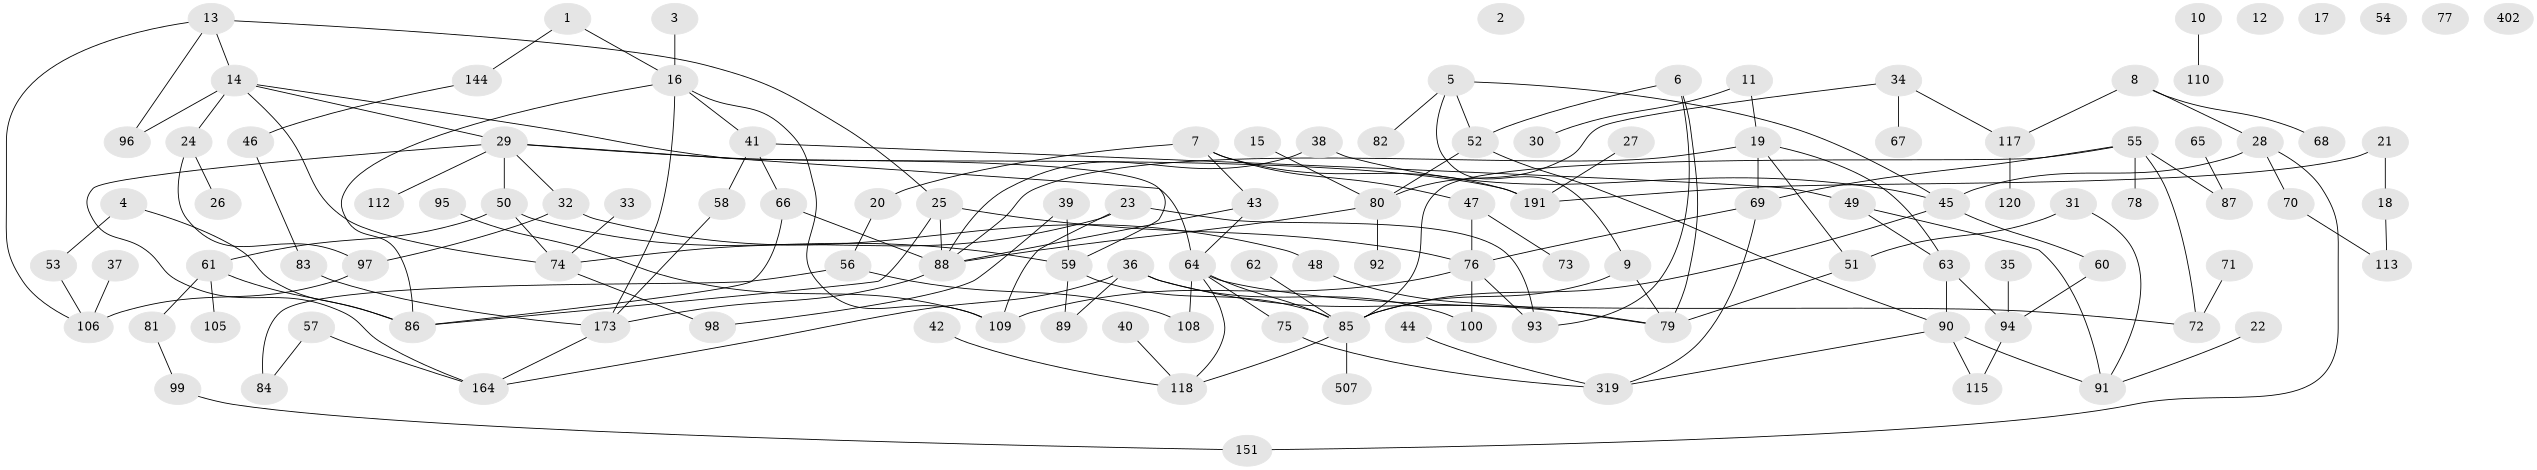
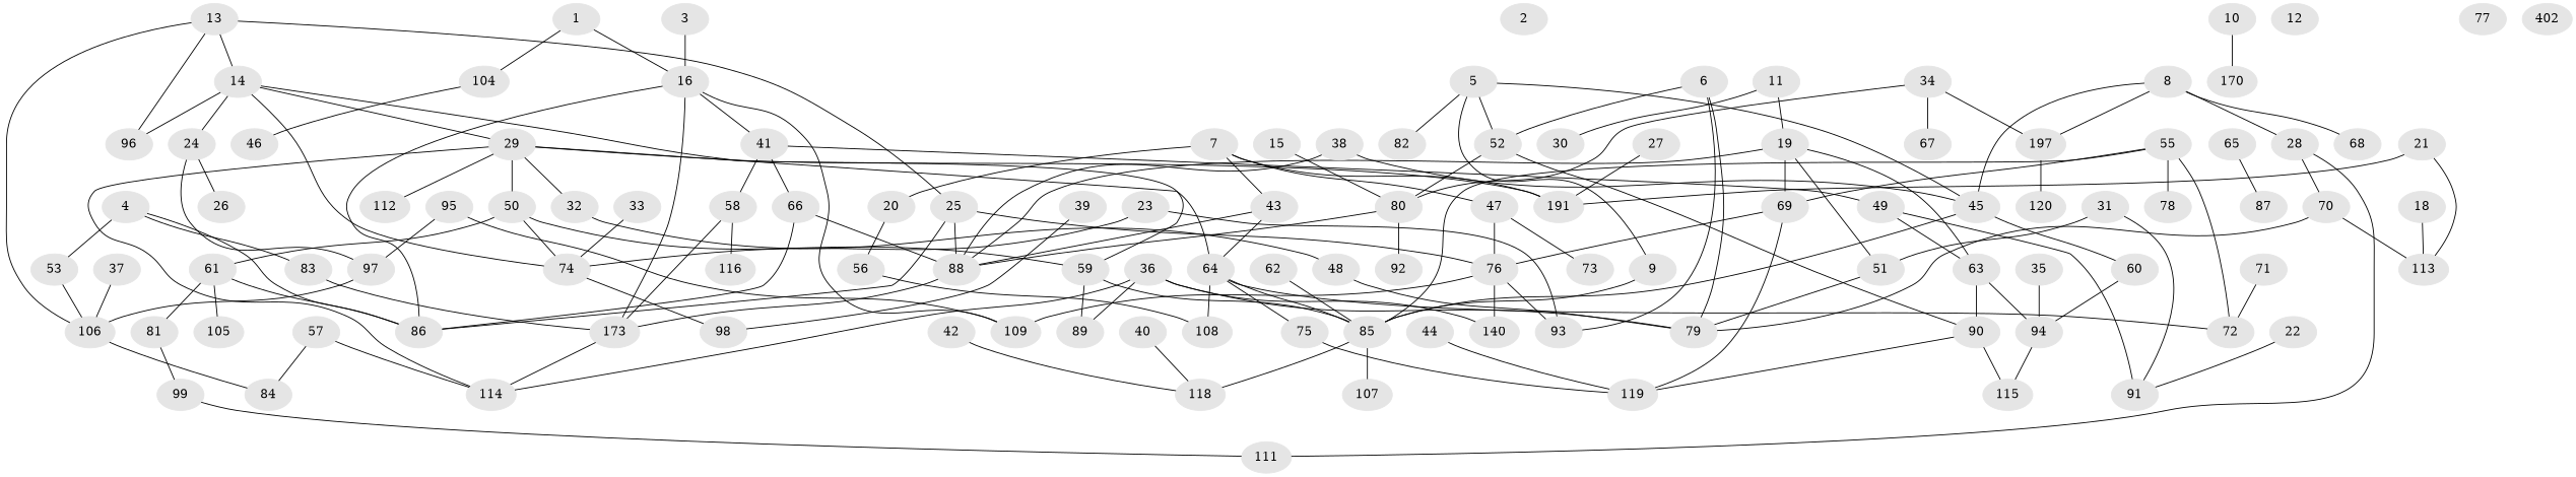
  graph {
    node [color=gray90 style=filled]
    1
    16
-   104 [label=144]
+   104
    86
    41
    n6 [label=173]
    109
    46
    2
    3
    4
    53
    83
    106
    5
    9
    45
    52
    82
    79
    85
    60
    80
    90
    6
    93
    7
    20
    43
    47
    n31 [label=191]
    56
    88
    64
    76
    73
    8
    28
    68
-   117
+   117 [label=197]
    70
-   111 [label=151]
+   111
    120
    118
-   107 [label=507]
+   107
    10
-   110
+   110 [label=170]
    11
    19
    30
    51
    63
    69
    12
    13
    14
    25
    96
    24
    29
    59
    74
    26
    97
    32
    50
    112
-   114 [label=164]
+   114
    89
    98
    15
    92
    49
    58
    66
-   17
    18
    113
    94
-   119 [label=319]
+   119
    84
    108
    21
    22
    91
    23
-   100
+   100 [label=140]
    27
    48
    61
    72
    75
    31
    33
    34
    67
    35
    115
    36
    37
    38
    39
    40
+   116
    42
    44
    81
    105
-   54
    55
    78
    87
    57
    99
    62
    65
    71
    77
    95
    n120 [label=402]
    1 -- 16
    1 -- 104
    16 -- 86
    16 -- 41
    16 -- n6
    16 -- 109
    104 -- 46
    41 -- 49
    41 -- 58
    41 -- 66
    n6 -- 114
    3 -- 16
    4 -- 86
    4 -- 53
-   46 -- 83
+   4 -- 83
    53 -- 106
    83 -- n6
    5 -- 9
    5 -- 45
    5 -- 52
    5 -- 82
-   9 -- 79
+   70 -- 79
    9 -- 85
    45 -- 85
    45 -- 60
    52 -- 80
    52 -- 90
    85 -- 118
    85 -- 107
    60 -- 94
    80 -- 88
    80 -- 92
    90 -- 119
-   90 -- 91
    90 -- 115
    6 -- 52
    6 -- 79
    6 -- 93
    7 -- 20
    7 -- 43
    7 -- 47
    7 -- n31
    20 -- 56
    43 -- 88
    43 -- 64
    47 -- 76
    47 -- 73
-   56 -- 84
+   106 -- 84
    56 -- 108
    88 -- n6
    64 -- 85
-   64 -- 118
    64 -- 108
    64 -- 72
    64 -- 75
    76 -- 109
    76 -- 93
    76 -- 100
-   28 -- 45
+   8 -- 45
    8 -- 28
    8 -- 68
    8 -- 117
    28 -- 70
    28 -- 111
    117 -- 120
    70 -- 113
    10 -- 110
    11 -- 19
    11 -- 30
    19 -- 88
    19 -- 51
    19 -- 63
    19 -- 69
    51 -- 79
    63 -- 90
    63 -- 94
    69 -- 76
    69 -- 119
    13 -- 106
    13 -- 14
    13 -- 25
    13 -- 96
    14 -- 96
    14 -- 24
    14 -- 29
    14 -- 59
    14 -- 74
    25 -- 86
    25 -- 88
    25 -- 76
    24 -- 26
    24 -- 97
    29 -- n31
    29 -- 64
    29 -- 32
    29 -- 50
    29 -- 112
    29 -- 114
    59 -- 85
    59 -- 89
    74 -- 98
    97 -- 106
-   32 -- 97
+   95 -- 97
    32 -- 48
    50 -- 59
    50 -- 74
    50 -- 61
    15 -- 80
    49 -- 63
    49 -- 91
    58 -- n6
+   58 -- 116
    66 -- 86
    66 -- 88
    18 -- 113
    94 -- 115
    21 -- n31
-   21 -- 18
+   21 -- 113
    22 -- 91
-   23 -- 109
    23 -- 93
    23 -- 74
    27 -- n31
    48 -- 79
    61 -- 86
    61 -- 81
    61 -- 105
    75 -- 119
    31 -- 51
    31 -- 91
    33 -- 74
    34 -- 80
    34 -- 117
    34 -- 67
    35 -- 94
    36 -- 79
    36 -- 114
    36 -- 89
    36 -- 100
    37 -- 106
    38 -- 45
    38 -- 88
-   39 -- 59
    39 -- 98
    40 -- 118
    42 -- 118
    44 -- 119
    81 -- 99
    55 -- 85
    55 -- 69
    55 -- 72
    55 -- 78
-   55 -- 87
    57 -- 114
    57 -- 84
    99 -- 111
    62 -- 85
    65 -- 87
    71 -- 72
    95 -- 109
  }
